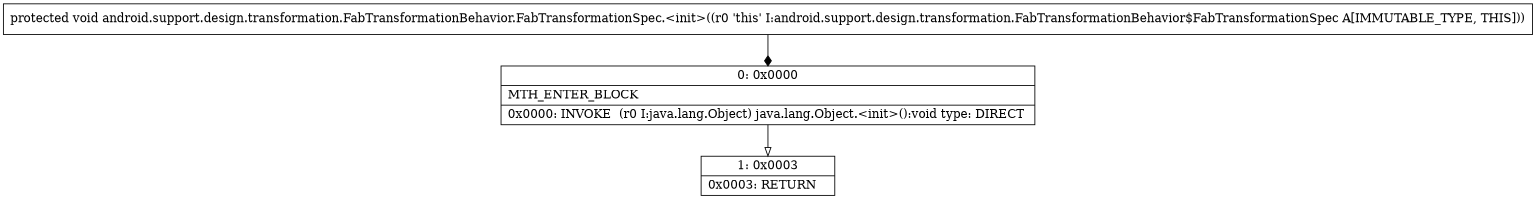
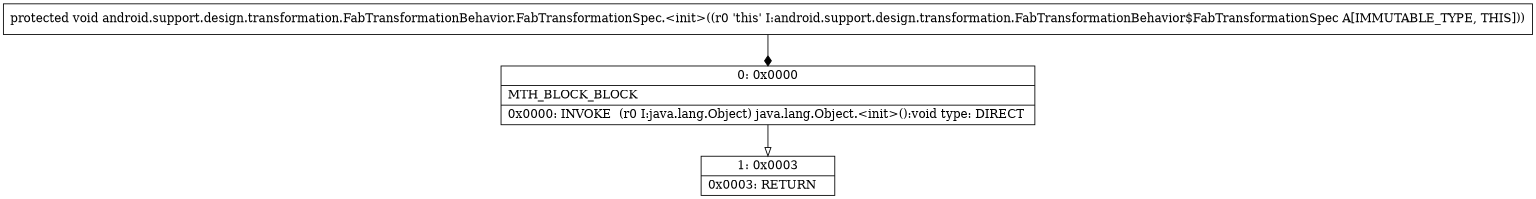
  digraph {
    node [shape=record]
-   n1 [label="{0\:\ 0x0000|MTH_ENTER_BLOCK\l|0x0000: INVOKE  (r0 I:java.lang.Object) java.lang.Object.\<init\>():void type: DIRECT \l}"]
+   n1 [label="{0\:\ 0x0000|MTH_BLOCK_BLOCK\l|0x0000: INVOKE  (r0 I:java.lang.Object) java.lang.Object.\<init\>():void type: DIRECT \l}"]
    n2 [label="{1\:\ 0x0003|0x0003: RETURN   \l}"]
    n3 [label="{protected void android.support.design.transformation.FabTransformationBehavior.FabTransformationSpec.\<init\>((r0 'this' I:android.support.design.transformation.FabTransformationBehavior$FabTransformationSpec A[IMMUTABLE_TYPE, THIS])) }"]
    n1 -> n2 [arrowhead=onormal]
    n3 -> n1 [arrowhead=diamond]
  }
